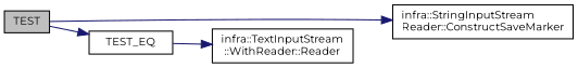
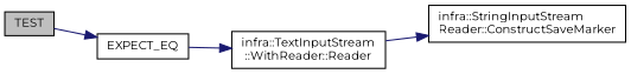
  digraph {
    fontname=Montserrat
    rankdir=LR
    node [color=black fillcolor=white fontname=Montserrat fontsize=10 shape=record style=filled]
    edge [color=midnightblue fontname=Montserrat fontsize=10 labelfontname=Helvetica labelfontsize=10 style=solid]
    n1 [fillcolor=grey75 fontcolor=black height=0.2 label=TEST width=0.4]
    n2 [height=0.2 label="infra::StringInputStream\lReader::ConstructSaveMarker" width=0.4]
-   n3 [height=0.2 label=TEST_EQ width=0.4]
+   n3 [height=0.2 label=EXPECT_EQ width=0.4]
    n4 [height=0.2 label="infra::TextInputStream\l::WithReader::Reader" width=0.4]
-   n1 -> n2
+   n4 -> n2
    n1 -> n3
    n3 -> n4
  }
